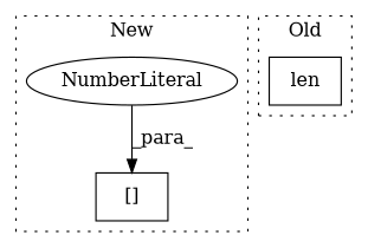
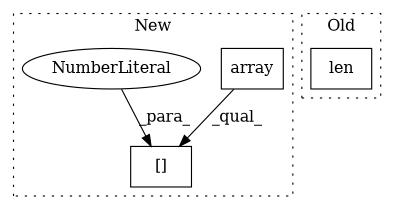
  digraph {
    node [a=32 shape=box]
+   n1 [l="17,-5" label=array s="238,375"]
    n2 [a=2 l="11,1" label="[]" s="387,399"]
    n3 [a=34 l=1 label=NumberLiteral s=398 shape=ellipse]
    n4 [l="4,1" label=len s="246,255"]
    subgraph cluster_1 {
      label=New
      style=dotted
+     n1
      n2
      n3
    }
    subgraph cluster_2 {
      label=Old
      style=dotted
      n4
    }
+   n1 -> n2 [label=_qual_]
    n3 -> n2 [label=_para_]
  }
